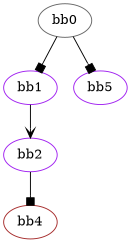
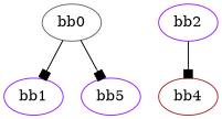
  digraph {
    node [color=purple]
    edge [arrowhead=box color=black]
    n1 [color=gray40 label="bb0\l"]
    n2 [label="bb1\l"]
    n3 [label="bb5\l"]
    n4 [label="bb2\l"]
    n5 [color=brown label="bb4\l"]
    n1 -> n2
    n1 -> n3
-   n2 -> n4 [arrowhead=vee]
    n4 -> n5
  }
